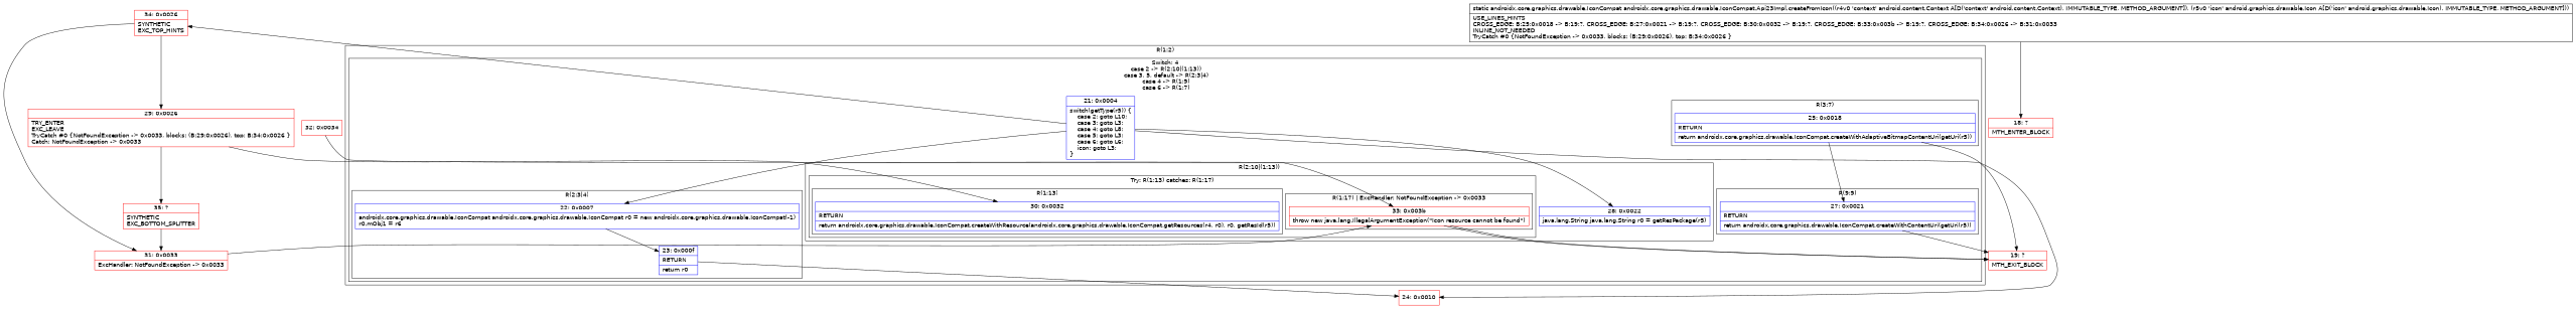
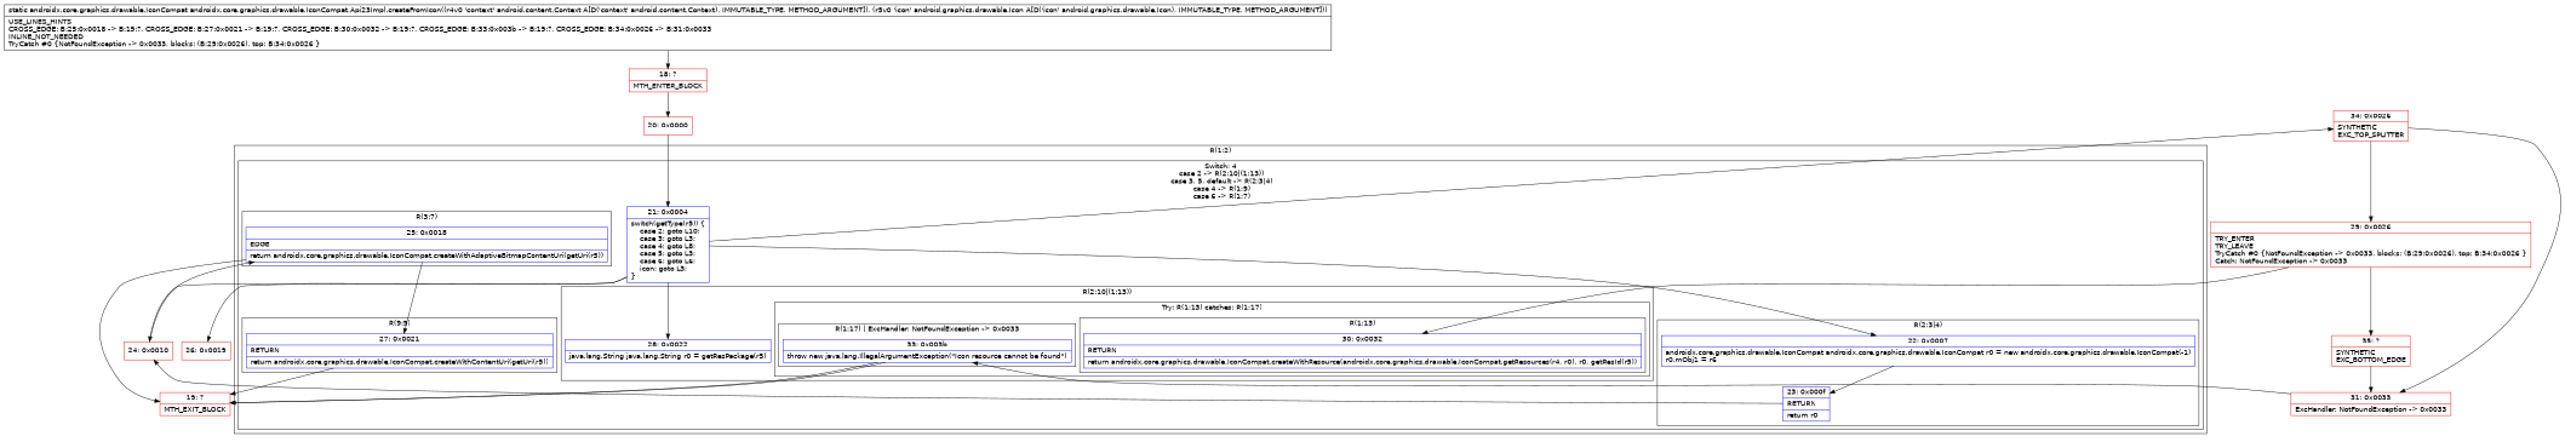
  digraph {
    fontname="DejaVu Sans"
    node [color=red fontname="DejaVu Sans" shape=record]
    edge [fontname="DejaVu Sans"]
    n1 [color=blue label="{30\:\ 0x0032|RETURN\l|return androidx.core.graphics.drawable.IconCompat.createWithResource(androidx.core.graphics.drawable.IconCompat.getResources(r4, r0), r0, getResId(r5))\l}"]
-   n2 [label="{33\:\ 0x003b|throw new java.lang.IllegalArgumentException(\"Icon resource cannot be found\")\l}"]
+   n2 [color=blue label="{33\:\ 0x003b|throw new java.lang.IllegalArgumentException(\"Icon resource cannot be found\")\l}"]
    n3 [color=blue label="{28\:\ 0x0022|java.lang.String java.lang.String r0 = getResPackage(r5)\l}"]
    n4 [color=blue label="{22\:\ 0x0007|androidx.core.graphics.drawable.IconCompat androidx.core.graphics.drawable.IconCompat r0 = new androidx.core.graphics.drawable.IconCompat(\-1)\lr0.mObj1 = r6\l}"]
    n5 [color=blue label="{23\:\ 0x000f|RETURN\l|return r0\l}"]
    n6 [color=blue label="{27\:\ 0x0021|RETURN\l|return androidx.core.graphics.drawable.IconCompat.createWithContentUri(getUri(r5))\l}"]
-   n7 [color=blue label="{25\:\ 0x0018|RETURN\l|return androidx.core.graphics.drawable.IconCompat.createWithAdaptiveBitmapContentUri(getUri(r5))\l}"]
+   n7 [color=blue label="{25\:\ 0x0018|EDGE\l|return androidx.core.graphics.drawable.IconCompat.createWithAdaptiveBitmapContentUri(getUri(r5))\l}"]
    n8 [color=blue label="{21\:\ 0x0004|switch(getType(r5)) \{\l    case 2: goto L10;\l    case 3: goto L3;\l    case 4: goto L8;\l    case 5: goto L3;\l    case 6: goto L6;\l    icon: goto L3;\l\}\l}"]
    n9 [label="{19\:\ ?|MTH_EXIT_BLOCK\l}"]
    n10 [label="{24\:\ 0x0010}"]
-   n12 [label="{34\:\ 0x0026|SYNTHETIC\lEXC_TOP_HINTS\l}"]
-   n13 [label="{29\:\ 0x0026|TRY_ENTER\lEXC_LEAVE\lTryCatch #0 \{NotFoundException \-\> 0x0033, blocks: (B:29:0x0026), top: B:34:0x0026 \}\lCatch: NotFoundException \-\> 0x0033\l}"]
+   n11 [label="{26\:\ 0x0019}"]
+   n12 [label="{34\:\ 0x0026|SYNTHETIC\lEXC_TOP_SPLITTER\l}"]
+   n13 [label="{29\:\ 0x0026|TRY_ENTER\lTRY_LEAVE\lTryCatch #0 \{NotFoundException \-\> 0x0033, blocks: (B:29:0x0026), top: B:34:0x0026 \}\lCatch: NotFoundException \-\> 0x0033\l}"]
    n14 [label="{31\:\ 0x0033|ExcHandler: NotFoundException \-\> 0x0033\l}"]
    n15 [label="{18\:\ ?|MTH_ENTER_BLOCK\l}"]
-   n17 [label="{35\:\ ?|SYNTHETIC\lEXC_BOTTOM_SPLITTER\l}"]
-   n18 [label="{32\:\ 0x0034}"]
+   n16 [label="{20\:\ 0x0000}"]
+   n17 [label="{35\:\ ?|SYNTHETIC\lEXC_BOTTOM_EDGE\l}"]
    n19 [label="{static androidx.core.graphics.drawable.IconCompat androidx.core.graphics.drawable.IconCompat.Api23Impl.createFromIcon((r4v0 'context' android.content.Context A[D('context' android.content.Context), IMMUTABLE_TYPE, METHOD_ARGUMENT]), (r5v0 'icon' android.graphics.drawable.Icon A[D('icon' android.graphics.drawable.Icon), IMMUTABLE_TYPE, METHOD_ARGUMENT]))  | USE_LINES_HINTS\lCROSS_EDGE: B:25:0x0018 \-\> B:19:?, CROSS_EDGE: B:27:0x0021 \-\> B:19:?, CROSS_EDGE: B:30:0x0032 \-\> B:19:?, CROSS_EDGE: B:33:0x003b \-\> B:19:?, CROSS_EDGE: B:34:0x0026 \-\> B:31:0x0033\lINLINE_NOT_NEEDED\lTryCatch #0 \{NotFoundException \-\> 0x0033, blocks: (B:29:0x0026), top: B:34:0x0026 \}\l}" color=""]
    subgraph cluster_1 {
      label="R(1:2)"
      subgraph cluster_2 {
        label="Switch: 4\n case 2 -> R(2:10|(1:13))\n case 3, 5, default -> R(2:3|4)\n case 4 -> R(1:9)\n case 6 -> R(1:7)"
        n8
        subgraph cluster_3 {
          label="R(2:10|(1:13))"
          n3
          subgraph cluster_4 {
            label="Try: R(1:13) catches: R(1:17)"
            subgraph cluster_5 {
              label="R(1:13)"
              n1
            }
            subgraph cluster_6 {
              label="R(1:17) | ExcHandler: NotFoundException \-\> 0x0033\l"
              n2
            }
          }
        }
        subgraph cluster_7 {
          label="R(2:3|4)"
          n4
          n5
        }
        subgraph cluster_8 {
          label="R(9:9)"
          n6
        }
        subgraph cluster_9 {
          label="R(3:7)"
          n7
        }
      }
    }
    subgraph cluster_10 {
      label="R(1:17) | ExcHandler: NotFoundException \-\> 0x0033\l"
    }
    n2 -> n9
    n2 -> n9
    n4 -> n5
    n5 -> n10
    n6 -> n9
    n7 -> n6
    n7 -> n9
    n8 -> n3
    n8 -> n4
    n8 -> n10
+   n8 -> n11
    n8 -> n12
+   n10 -> n7
    n12 -> n13
    n12 -> n14
    n13 -> n1
    n13 -> n17
    n14 -> n2
+   n15 -> n16
+   n16 -> n8
    n17 -> n14
-   n18 -> n2
    n19 -> n15
  }
